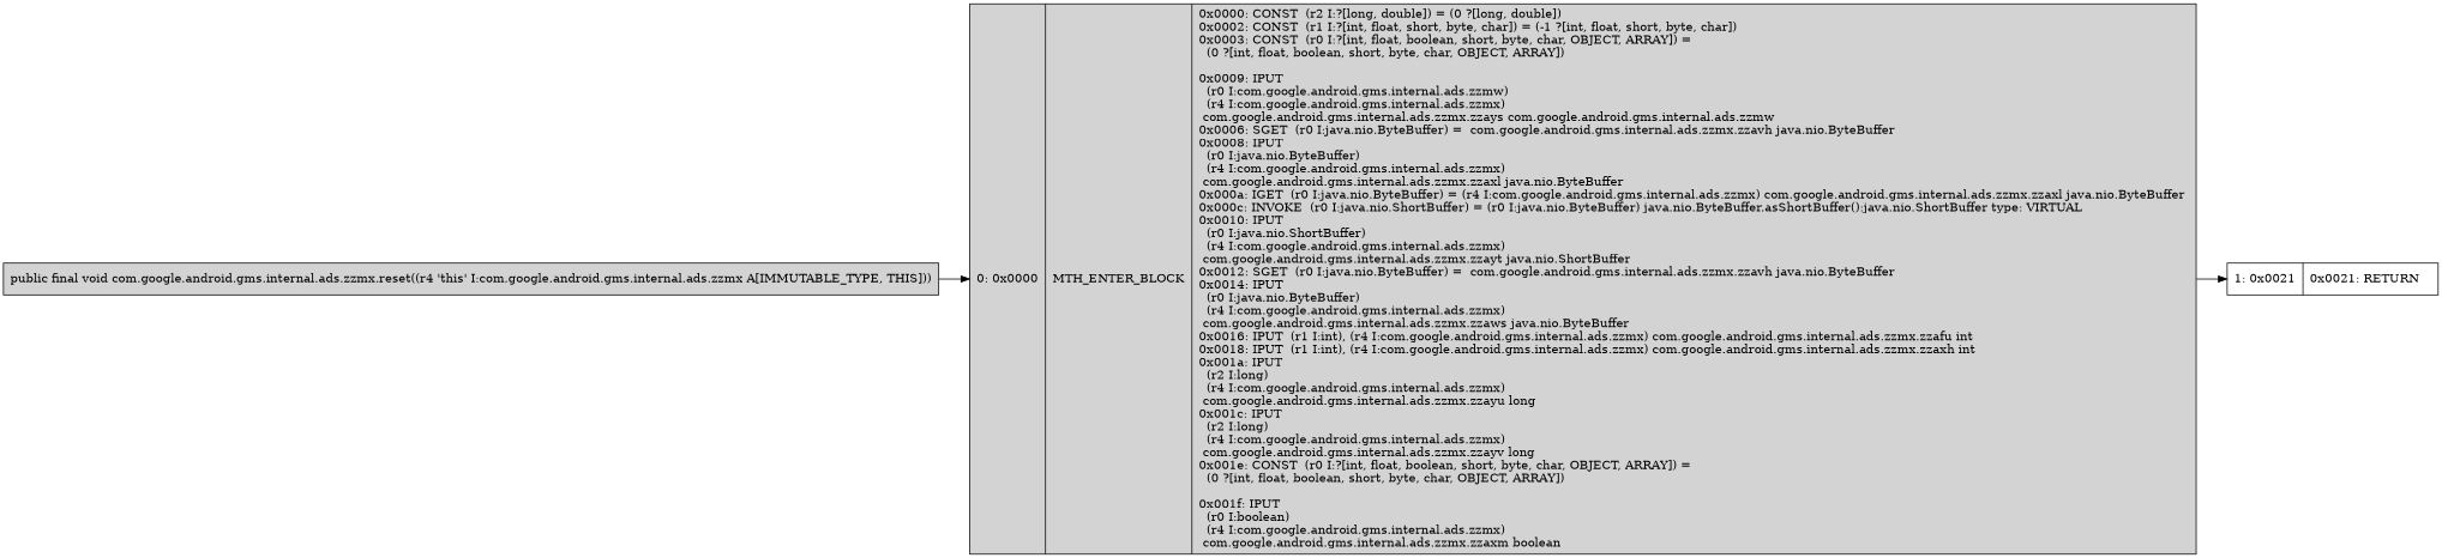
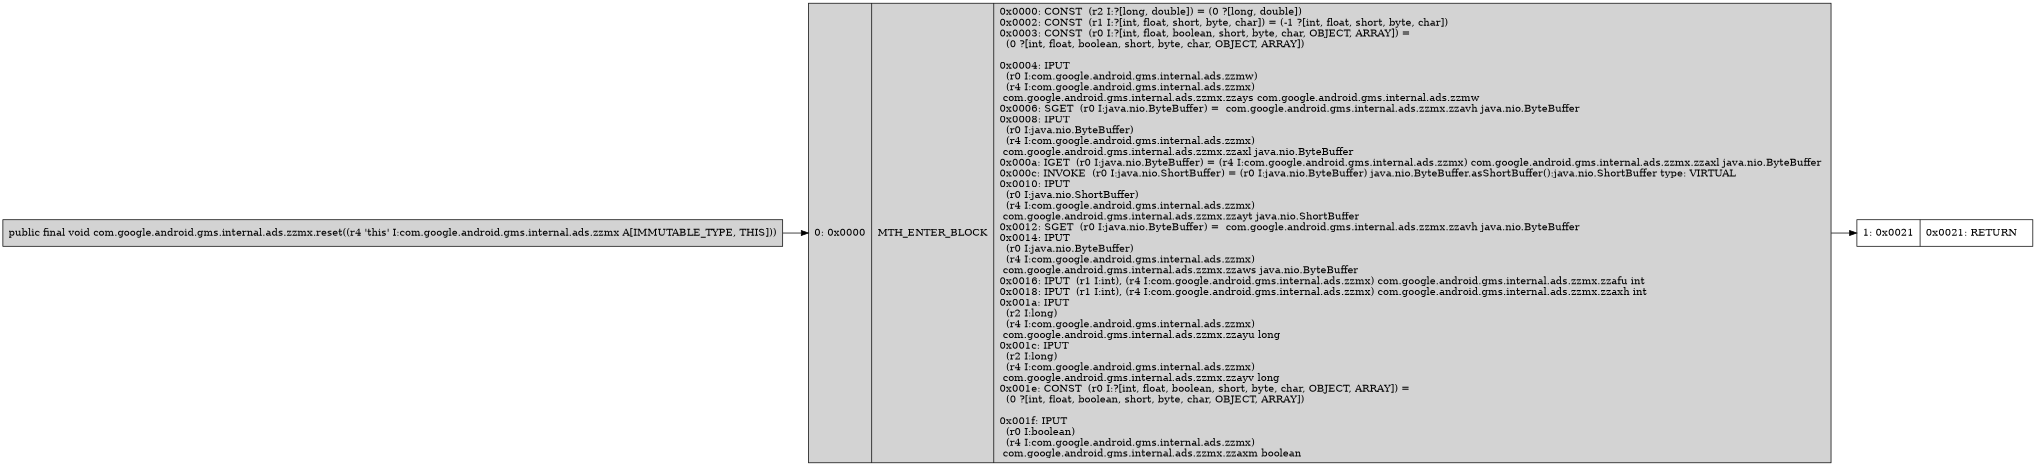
  digraph {
    rankdir=LR
    node [shape=record style=filled fillcolor=lightgrey]
-   n1 [label="{0\:\ 0x0000|MTH_ENTER_BLOCK\l|0x0000: CONST  (r2 I:?[long, double]) = (0 ?[long, double]) \l0x0002: CONST  (r1 I:?[int, float, short, byte, char]) = (\-1 ?[int, float, short, byte, char]) \l0x0003: CONST  (r0 I:?[int, float, boolean, short, byte, char, OBJECT, ARRAY]) = \l  (0 ?[int, float, boolean, short, byte, char, OBJECT, ARRAY])\l \l0x0009: IPUT  \l  (r0 I:com.google.android.gms.internal.ads.zzmw)\l  (r4 I:com.google.android.gms.internal.ads.zzmx)\l com.google.android.gms.internal.ads.zzmx.zzays com.google.android.gms.internal.ads.zzmw \l0x0006: SGET  (r0 I:java.nio.ByteBuffer) =  com.google.android.gms.internal.ads.zzmx.zzavh java.nio.ByteBuffer \l0x0008: IPUT  \l  (r0 I:java.nio.ByteBuffer)\l  (r4 I:com.google.android.gms.internal.ads.zzmx)\l com.google.android.gms.internal.ads.zzmx.zzaxl java.nio.ByteBuffer \l0x000a: IGET  (r0 I:java.nio.ByteBuffer) = (r4 I:com.google.android.gms.internal.ads.zzmx) com.google.android.gms.internal.ads.zzmx.zzaxl java.nio.ByteBuffer \l0x000c: INVOKE  (r0 I:java.nio.ShortBuffer) = (r0 I:java.nio.ByteBuffer) java.nio.ByteBuffer.asShortBuffer():java.nio.ShortBuffer type: VIRTUAL \l0x0010: IPUT  \l  (r0 I:java.nio.ShortBuffer)\l  (r4 I:com.google.android.gms.internal.ads.zzmx)\l com.google.android.gms.internal.ads.zzmx.zzayt java.nio.ShortBuffer \l0x0012: SGET  (r0 I:java.nio.ByteBuffer) =  com.google.android.gms.internal.ads.zzmx.zzavh java.nio.ByteBuffer \l0x0014: IPUT  \l  (r0 I:java.nio.ByteBuffer)\l  (r4 I:com.google.android.gms.internal.ads.zzmx)\l com.google.android.gms.internal.ads.zzmx.zzaws java.nio.ByteBuffer \l0x0016: IPUT  (r1 I:int), (r4 I:com.google.android.gms.internal.ads.zzmx) com.google.android.gms.internal.ads.zzmx.zzafu int \l0x0018: IPUT  (r1 I:int), (r4 I:com.google.android.gms.internal.ads.zzmx) com.google.android.gms.internal.ads.zzmx.zzaxh int \l0x001a: IPUT  \l  (r2 I:long)\l  (r4 I:com.google.android.gms.internal.ads.zzmx)\l com.google.android.gms.internal.ads.zzmx.zzayu long \l0x001c: IPUT  \l  (r2 I:long)\l  (r4 I:com.google.android.gms.internal.ads.zzmx)\l com.google.android.gms.internal.ads.zzmx.zzayv long \l0x001e: CONST  (r0 I:?[int, float, boolean, short, byte, char, OBJECT, ARRAY]) = \l  (0 ?[int, float, boolean, short, byte, char, OBJECT, ARRAY])\l \l0x001f: IPUT  \l  (r0 I:boolean)\l  (r4 I:com.google.android.gms.internal.ads.zzmx)\l com.google.android.gms.internal.ads.zzmx.zzaxm boolean \l}"]
+   n1 [label="{0\:\ 0x0000|MTH_ENTER_BLOCK\l|0x0000: CONST  (r2 I:?[long, double]) = (0 ?[long, double]) \l0x0002: CONST  (r1 I:?[int, float, short, byte, char]) = (\-1 ?[int, float, short, byte, char]) \l0x0003: CONST  (r0 I:?[int, float, boolean, short, byte, char, OBJECT, ARRAY]) = \l  (0 ?[int, float, boolean, short, byte, char, OBJECT, ARRAY])\l \l0x0004: IPUT  \l  (r0 I:com.google.android.gms.internal.ads.zzmw)\l  (r4 I:com.google.android.gms.internal.ads.zzmx)\l com.google.android.gms.internal.ads.zzmx.zzays com.google.android.gms.internal.ads.zzmw \l0x0006: SGET  (r0 I:java.nio.ByteBuffer) =  com.google.android.gms.internal.ads.zzmx.zzavh java.nio.ByteBuffer \l0x0008: IPUT  \l  (r0 I:java.nio.ByteBuffer)\l  (r4 I:com.google.android.gms.internal.ads.zzmx)\l com.google.android.gms.internal.ads.zzmx.zzaxl java.nio.ByteBuffer \l0x000a: IGET  (r0 I:java.nio.ByteBuffer) = (r4 I:com.google.android.gms.internal.ads.zzmx) com.google.android.gms.internal.ads.zzmx.zzaxl java.nio.ByteBuffer \l0x000c: INVOKE  (r0 I:java.nio.ShortBuffer) = (r0 I:java.nio.ByteBuffer) java.nio.ByteBuffer.asShortBuffer():java.nio.ShortBuffer type: VIRTUAL \l0x0010: IPUT  \l  (r0 I:java.nio.ShortBuffer)\l  (r4 I:com.google.android.gms.internal.ads.zzmx)\l com.google.android.gms.internal.ads.zzmx.zzayt java.nio.ShortBuffer \l0x0012: SGET  (r0 I:java.nio.ByteBuffer) =  com.google.android.gms.internal.ads.zzmx.zzavh java.nio.ByteBuffer \l0x0014: IPUT  \l  (r0 I:java.nio.ByteBuffer)\l  (r4 I:com.google.android.gms.internal.ads.zzmx)\l com.google.android.gms.internal.ads.zzmx.zzaws java.nio.ByteBuffer \l0x0016: IPUT  (r1 I:int), (r4 I:com.google.android.gms.internal.ads.zzmx) com.google.android.gms.internal.ads.zzmx.zzafu int \l0x0018: IPUT  (r1 I:int), (r4 I:com.google.android.gms.internal.ads.zzmx) com.google.android.gms.internal.ads.zzmx.zzaxh int \l0x001a: IPUT  \l  (r2 I:long)\l  (r4 I:com.google.android.gms.internal.ads.zzmx)\l com.google.android.gms.internal.ads.zzmx.zzayu long \l0x001c: IPUT  \l  (r2 I:long)\l  (r4 I:com.google.android.gms.internal.ads.zzmx)\l com.google.android.gms.internal.ads.zzmx.zzayv long \l0x001e: CONST  (r0 I:?[int, float, boolean, short, byte, char, OBJECT, ARRAY]) = \l  (0 ?[int, float, boolean, short, byte, char, OBJECT, ARRAY])\l \l0x001f: IPUT  \l  (r0 I:boolean)\l  (r4 I:com.google.android.gms.internal.ads.zzmx)\l com.google.android.gms.internal.ads.zzmx.zzaxm boolean \l}"]
    n2 [label="{1\:\ 0x0021|0x0021: RETURN   \l}" fillcolor=white]
    n3 [label="{public final void com.google.android.gms.internal.ads.zzmx.reset((r4 'this' I:com.google.android.gms.internal.ads.zzmx A[IMMUTABLE_TYPE, THIS])) }"]
    n1 -> n2
    n3 -> n1
  }
